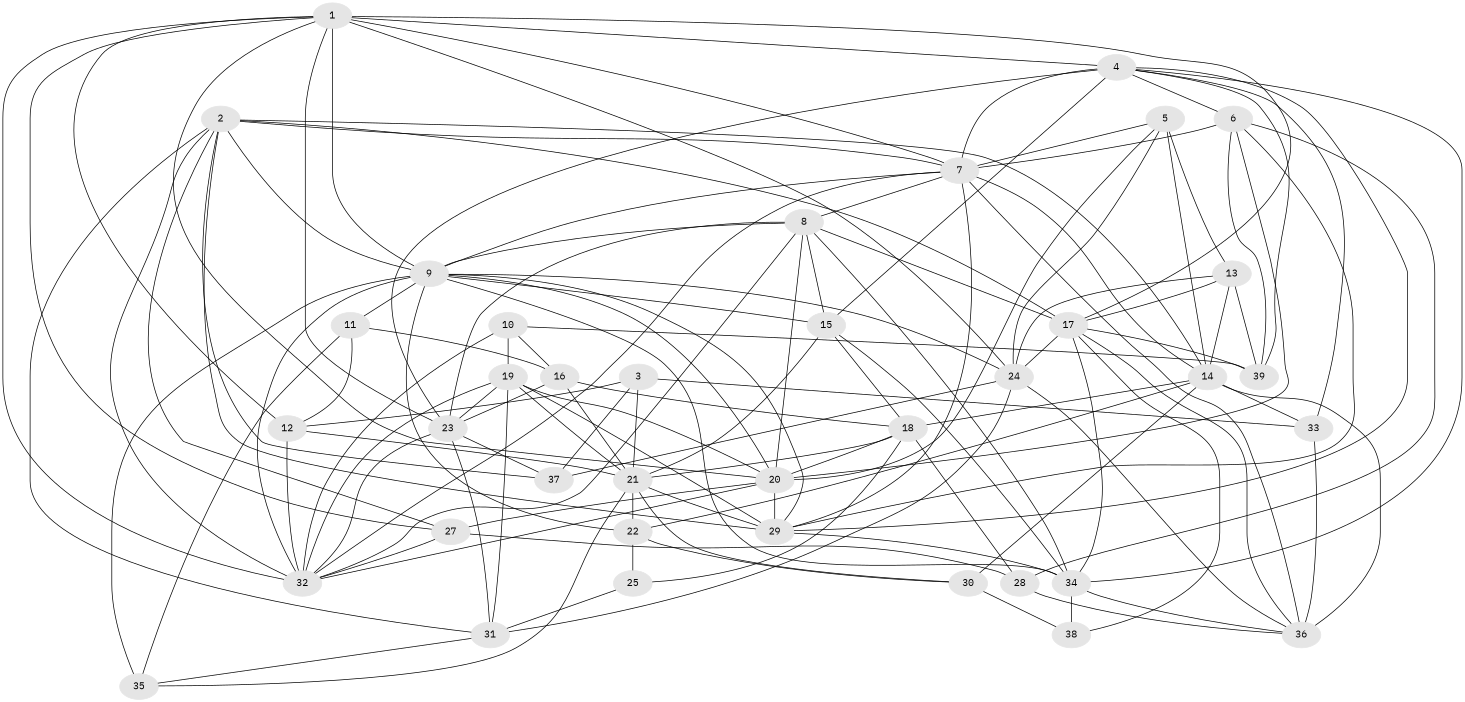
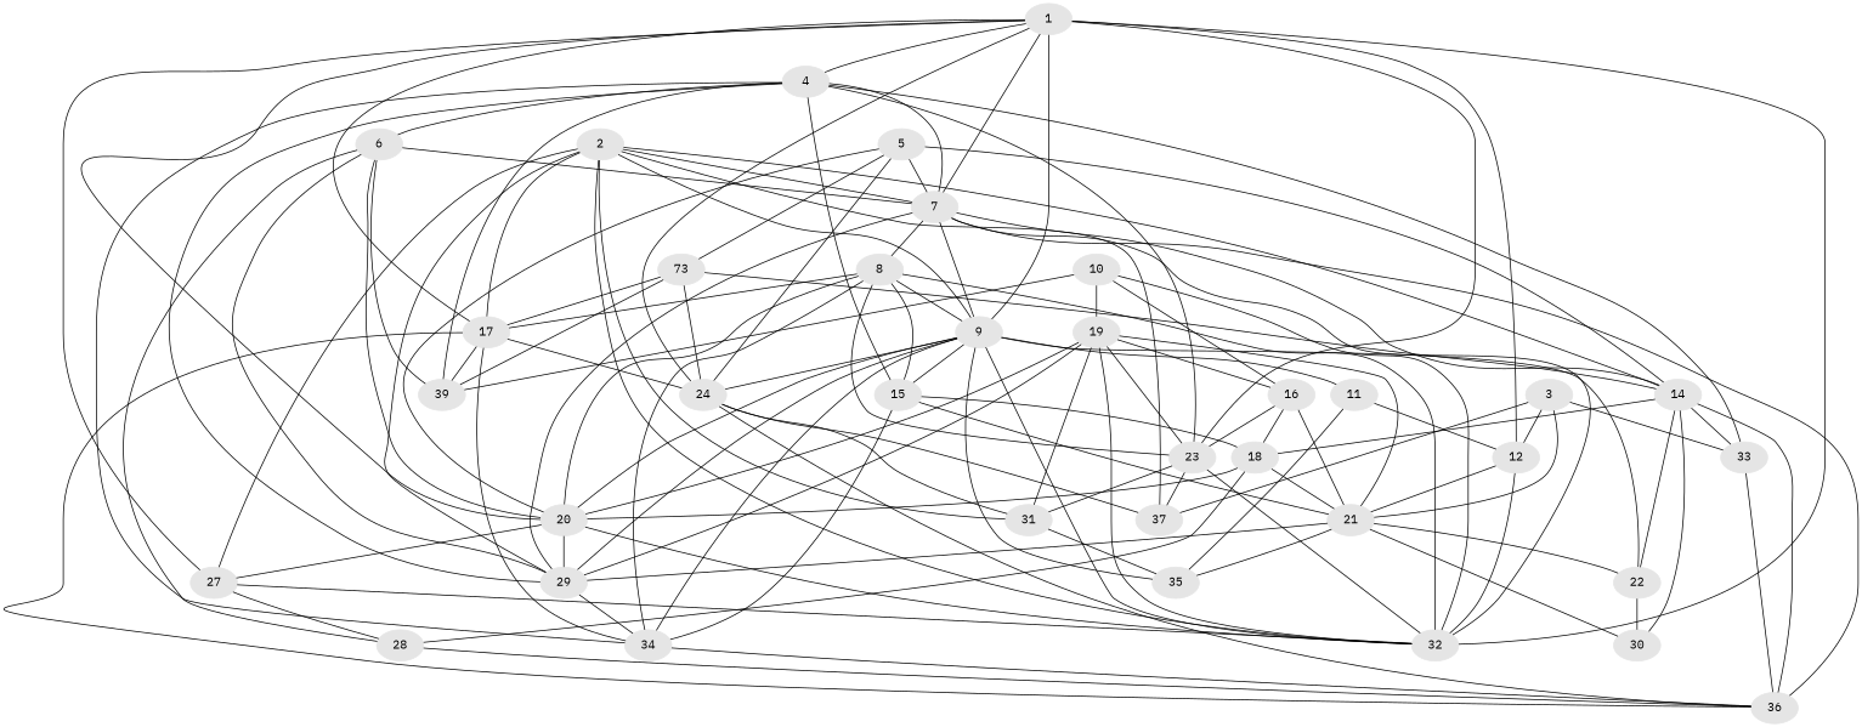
  graph {
    fontname="IBM Plex Mono"
    node [color=gray90 fontname="IBM Plex Mono" style=filled]
    edge [fontname="IBM Plex Mono" weight=1.0]
    1
    4
    7
    9
    12
    17
    20
    23
    24
    27
    32
    29
    33
    6
    15
    34
    39
    14
    8
    36
    11
    22
    35
    21
-   38
    31
    37
    28
    2
    18
    30
    3
    5
-   13
+   13 [label=73]
    16
-   25
    10
    19
    1 -- 4
    1 -- 7 [weight=2.0]
    1 -- 9 [weight=4.0]
    1 -- 12
    1 -- 17
    1 -- 20
    1 -- 23 [weight=4.0]
    1 -- 24
    1 -- 27
    1 -- 32
    4 -- 7
    4 -- 23 [weight=2.0]
    4 -- 29
    4 -- 33
    4 -- 6
    4 -- 15
    4 -- 34
    4 -- 39
    7 -- 9
    7 -- 32
    7 -- 29
    7 -- 14 [weight=2.0]
    7 -- 8
    7 -- 36 [weight=2.0]
    9 -- 20
    9 -- 24
    9 -- 32
    9 -- 29
    9 -- 15 [weight=3.0]
    9 -- 34
    9 -- 11 [weight=2.0]
    9 -- 22
    9 -- 35 [weight=2.0]
    12 -- 32 [weight=3.0]
    12 -- 21
    17 -- 24
    17 -- 34
    17 -- 39
    17 -- 36
-   17 -- 38
    20 -- 27
    20 -- 32
    20 -- 29 [weight=3.0]
    23 -- 32 [weight=2.0]
    23 -- 31 [weight=3.0]
    23 -- 37 [weight=2.0]
    24 -- 36
    24 -- 31
    24 -- 37
    27 -- 32
    27 -- 28
    29 -- 34
    33 -- 36
    6 -- 7
    6 -- 20
    6 -- 29
    6 -- 39
    6 -- 28
    15 -- 34
    15 -- 21
    15 -- 18
    34 -- 36
-   34 -- 38 [weight=2.0]
    14 -- 33
    14 -- 36 [weight=3.0]
    14 -- 22
    14 -- 18 [weight=2.0]
    14 -- 30
    8 -- 9
    8 -- 17
    8 -- 20
    8 -- 23
    8 -- 32
    8 -- 15
    8 -- 34
    11 -- 12
    11 -- 35 [weight=2.0]
-   11 -- 16
+   19 -- 16
    22 -- 30
-   22 -- 25 [weight=2.0]
    21 -- 29
    21 -- 22
    21 -- 35
    21 -- 30
    31 -- 35
    28 -- 36
    2 -- 7
    2 -- 9
    2 -- 17
    2 -- 27
    2 -- 32
    2 -- 29
    2 -- 14
    2 -- 31 [weight=2.0]
    2 -- 37
    18 -- 20
    18 -- 21
    18 -- 28
-   18 -- 25
-   30 -- 38 [weight=2.0]
    3 -- 12 [weight=2.0]
    3 -- 33
    3 -- 21
    3 -- 37
    5 -- 7 [weight=2.0]
    5 -- 20
    5 -- 24
    5 -- 14 [weight=3.0]
    5 -- 13 [weight=2.0]
    13 -- 17
    13 -- 24
    13 -- 39
    13 -- 14
    16 -- 23
    16 -- 21 [weight=3.0]
    16 -- 18
-   25 -- 31 [weight=2.0]
    10 -- 32 [weight=2.0]
    10 -- 39
    10 -- 16
    10 -- 19
    19 -- 20
    19 -- 23
    19 -- 32
    19 -- 29
    19 -- 21
    19 -- 31
  }
